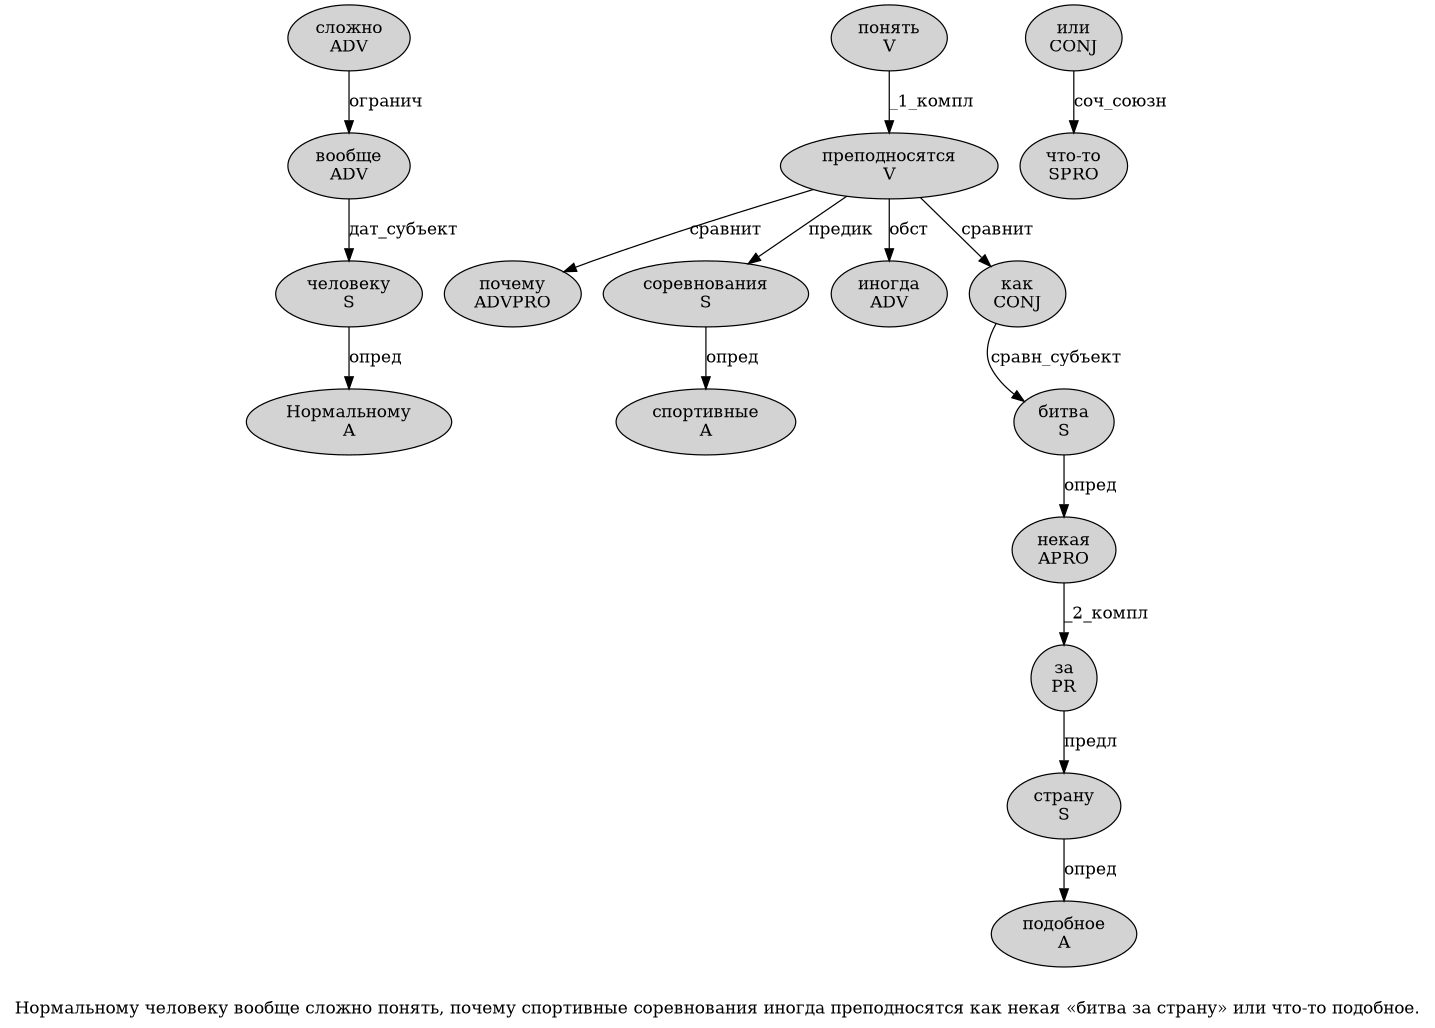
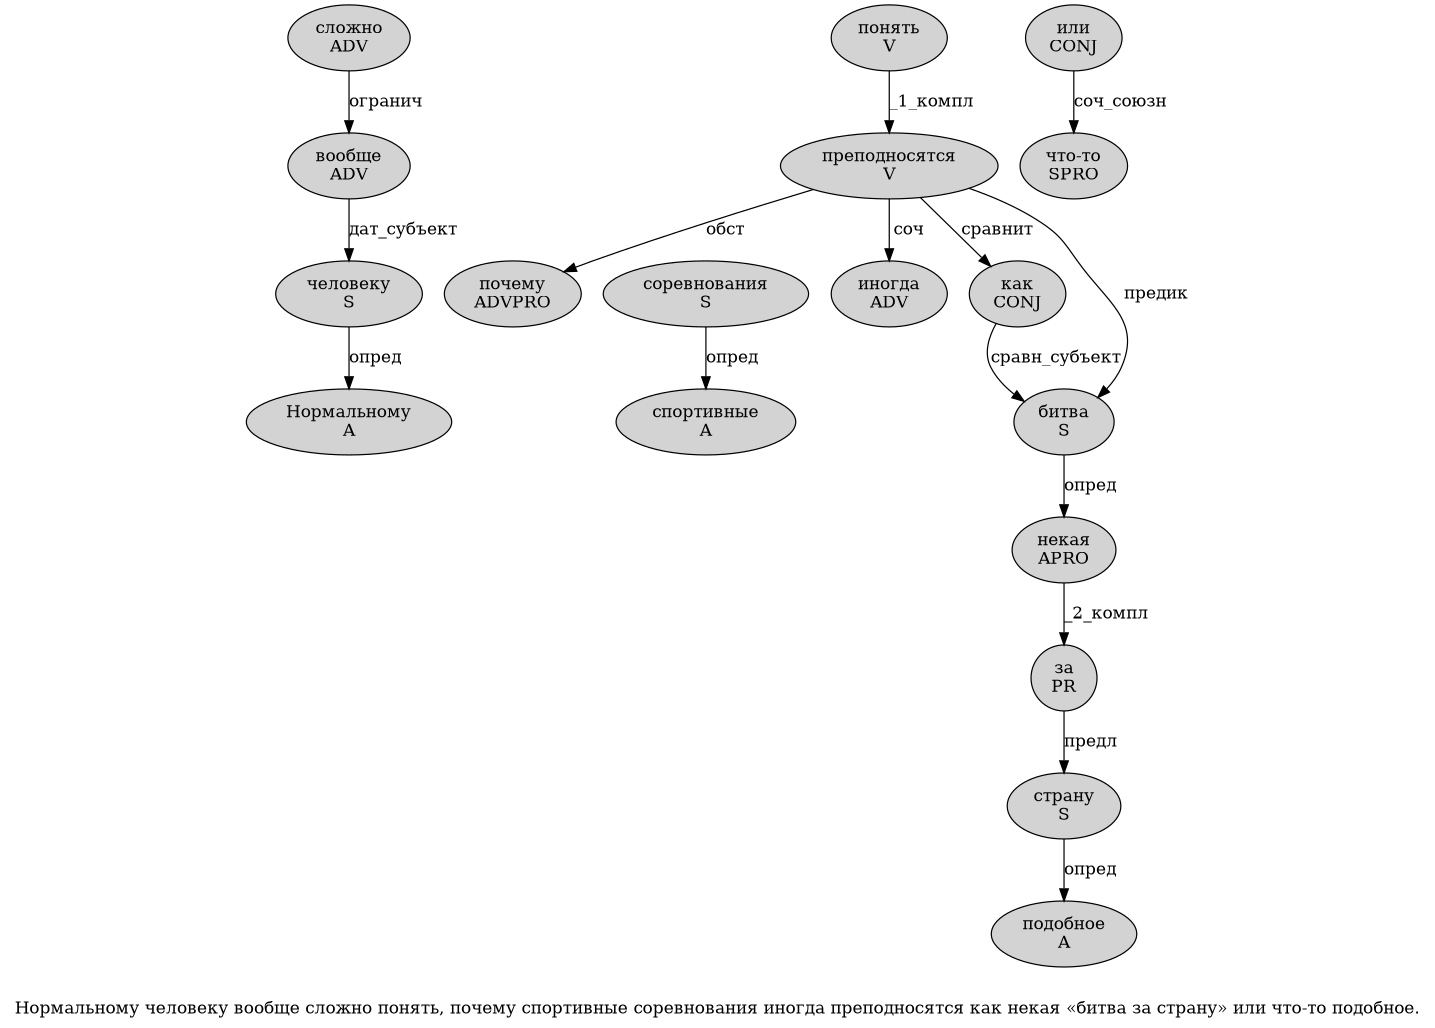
  digraph {
    label="Нормальному человеку вообще сложно понять, почему спортивные соревнования иногда преподносятся как некая «битва за страну» или что-то подобное."
    node [fillcolor=lightgray penwidth=1 shape=ellipse style=filled]
    n1 [label="Нормальному\nA"]
    n2 [label="человеку\nS"]
    n3 [label="вообще\nADV"]
    n4 [label="сложно\nADV"]
    n5 [label="понять\nV"]
    n6 [label="преподносятся\nV"]
    n7 [label="почему\nADVPRO"]
    n8 [label="соревнования\nS"]
    n9 [label="иногда\nADV"]
    n10 [label="как\nCONJ"]
    n11 [label="спортивные\nA"]
    n12 [label="битва\nS"]
    n13 [label="некая\nAPRO"]
    n14 [label="за\nPR"]
    n15 [label="страну\nS"]
    n16 [label="или\nCONJ"]
    n17 [label="что-то\nSPRO"]
    n18 [label="подобное\nA"]
    n2 -> n1 [label="опред"]
    n3 -> n2 [label="дат_субъект"]
    n4 -> n3 [label="огранич"]
    n5 -> n6 [label="_1_компл"]
-   n6 -> n7 [label="сравнит"]
-   n6 -> n8 [label="предик"]
-   n6 -> n9 [label="обст"]
+   n6 -> n7 [label="обст"]
+   n6 -> n12 [label="предик"]
+   n6 -> n9 [label="соч"]
    n6 -> n10 [label="сравнит"]
    n8 -> n11 [label="опред"]
    n10 -> n12 [label="сравн_субъект"]
    n12 -> n13 [label="опред"]
    n13 -> n14 [label="_2_компл"]
    n14 -> n15 [label="предл"]
    n15 -> n18 [label="опред"]
    n16 -> n17 [label="соч_союзн"]
  }
